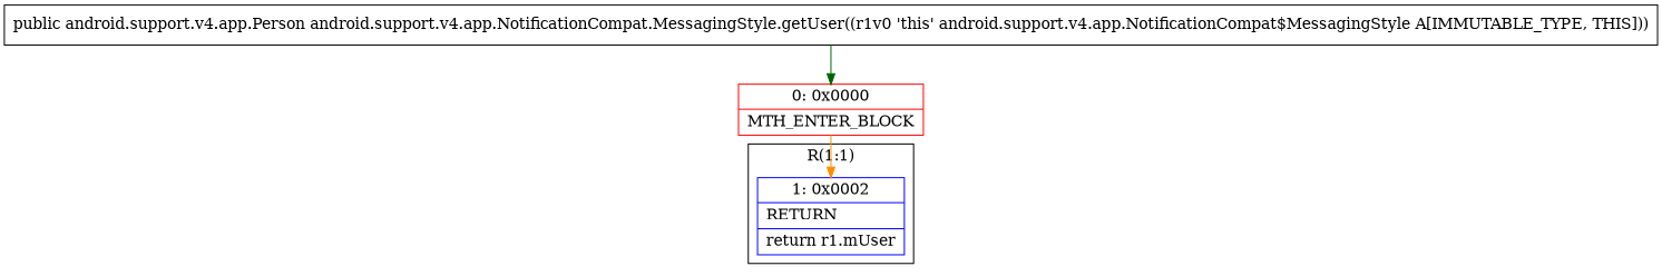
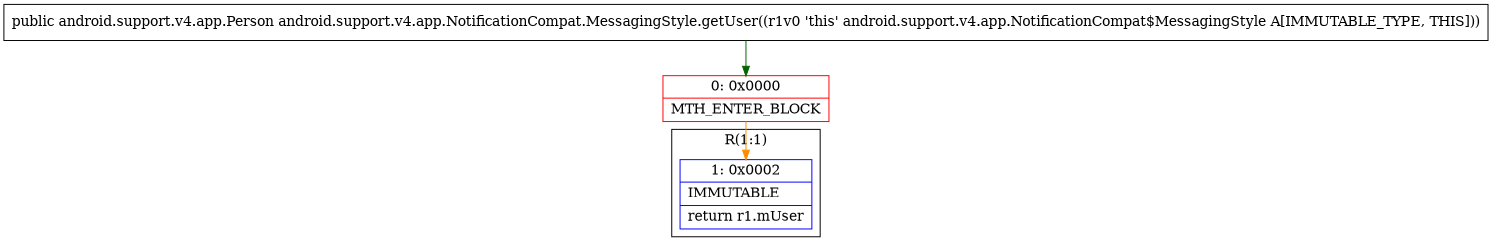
  digraph {
    node [shape=record]
-   n1 [color=blue label="{1\:\ 0x0002|RETURN\l|return r1.mUser\l}"]
+   n1 [color=blue label="{1\:\ 0x0002|IMMUTABLE\l|return r1.mUser\l}"]
    n2 [color=red label="{0\:\ 0x0000|MTH_ENTER_BLOCK\l}"]
    n3 [label="{public android.support.v4.app.Person android.support.v4.app.NotificationCompat.MessagingStyle.getUser((r1v0 'this' android.support.v4.app.NotificationCompat$MessagingStyle A[IMMUTABLE_TYPE, THIS])) }"]
    subgraph cluster_1 {
      label="R(1:1)"
      n1
    }
    n2 -> n1 [color=darkorange]
    n3 -> n2 [color=darkgreen]
  }
